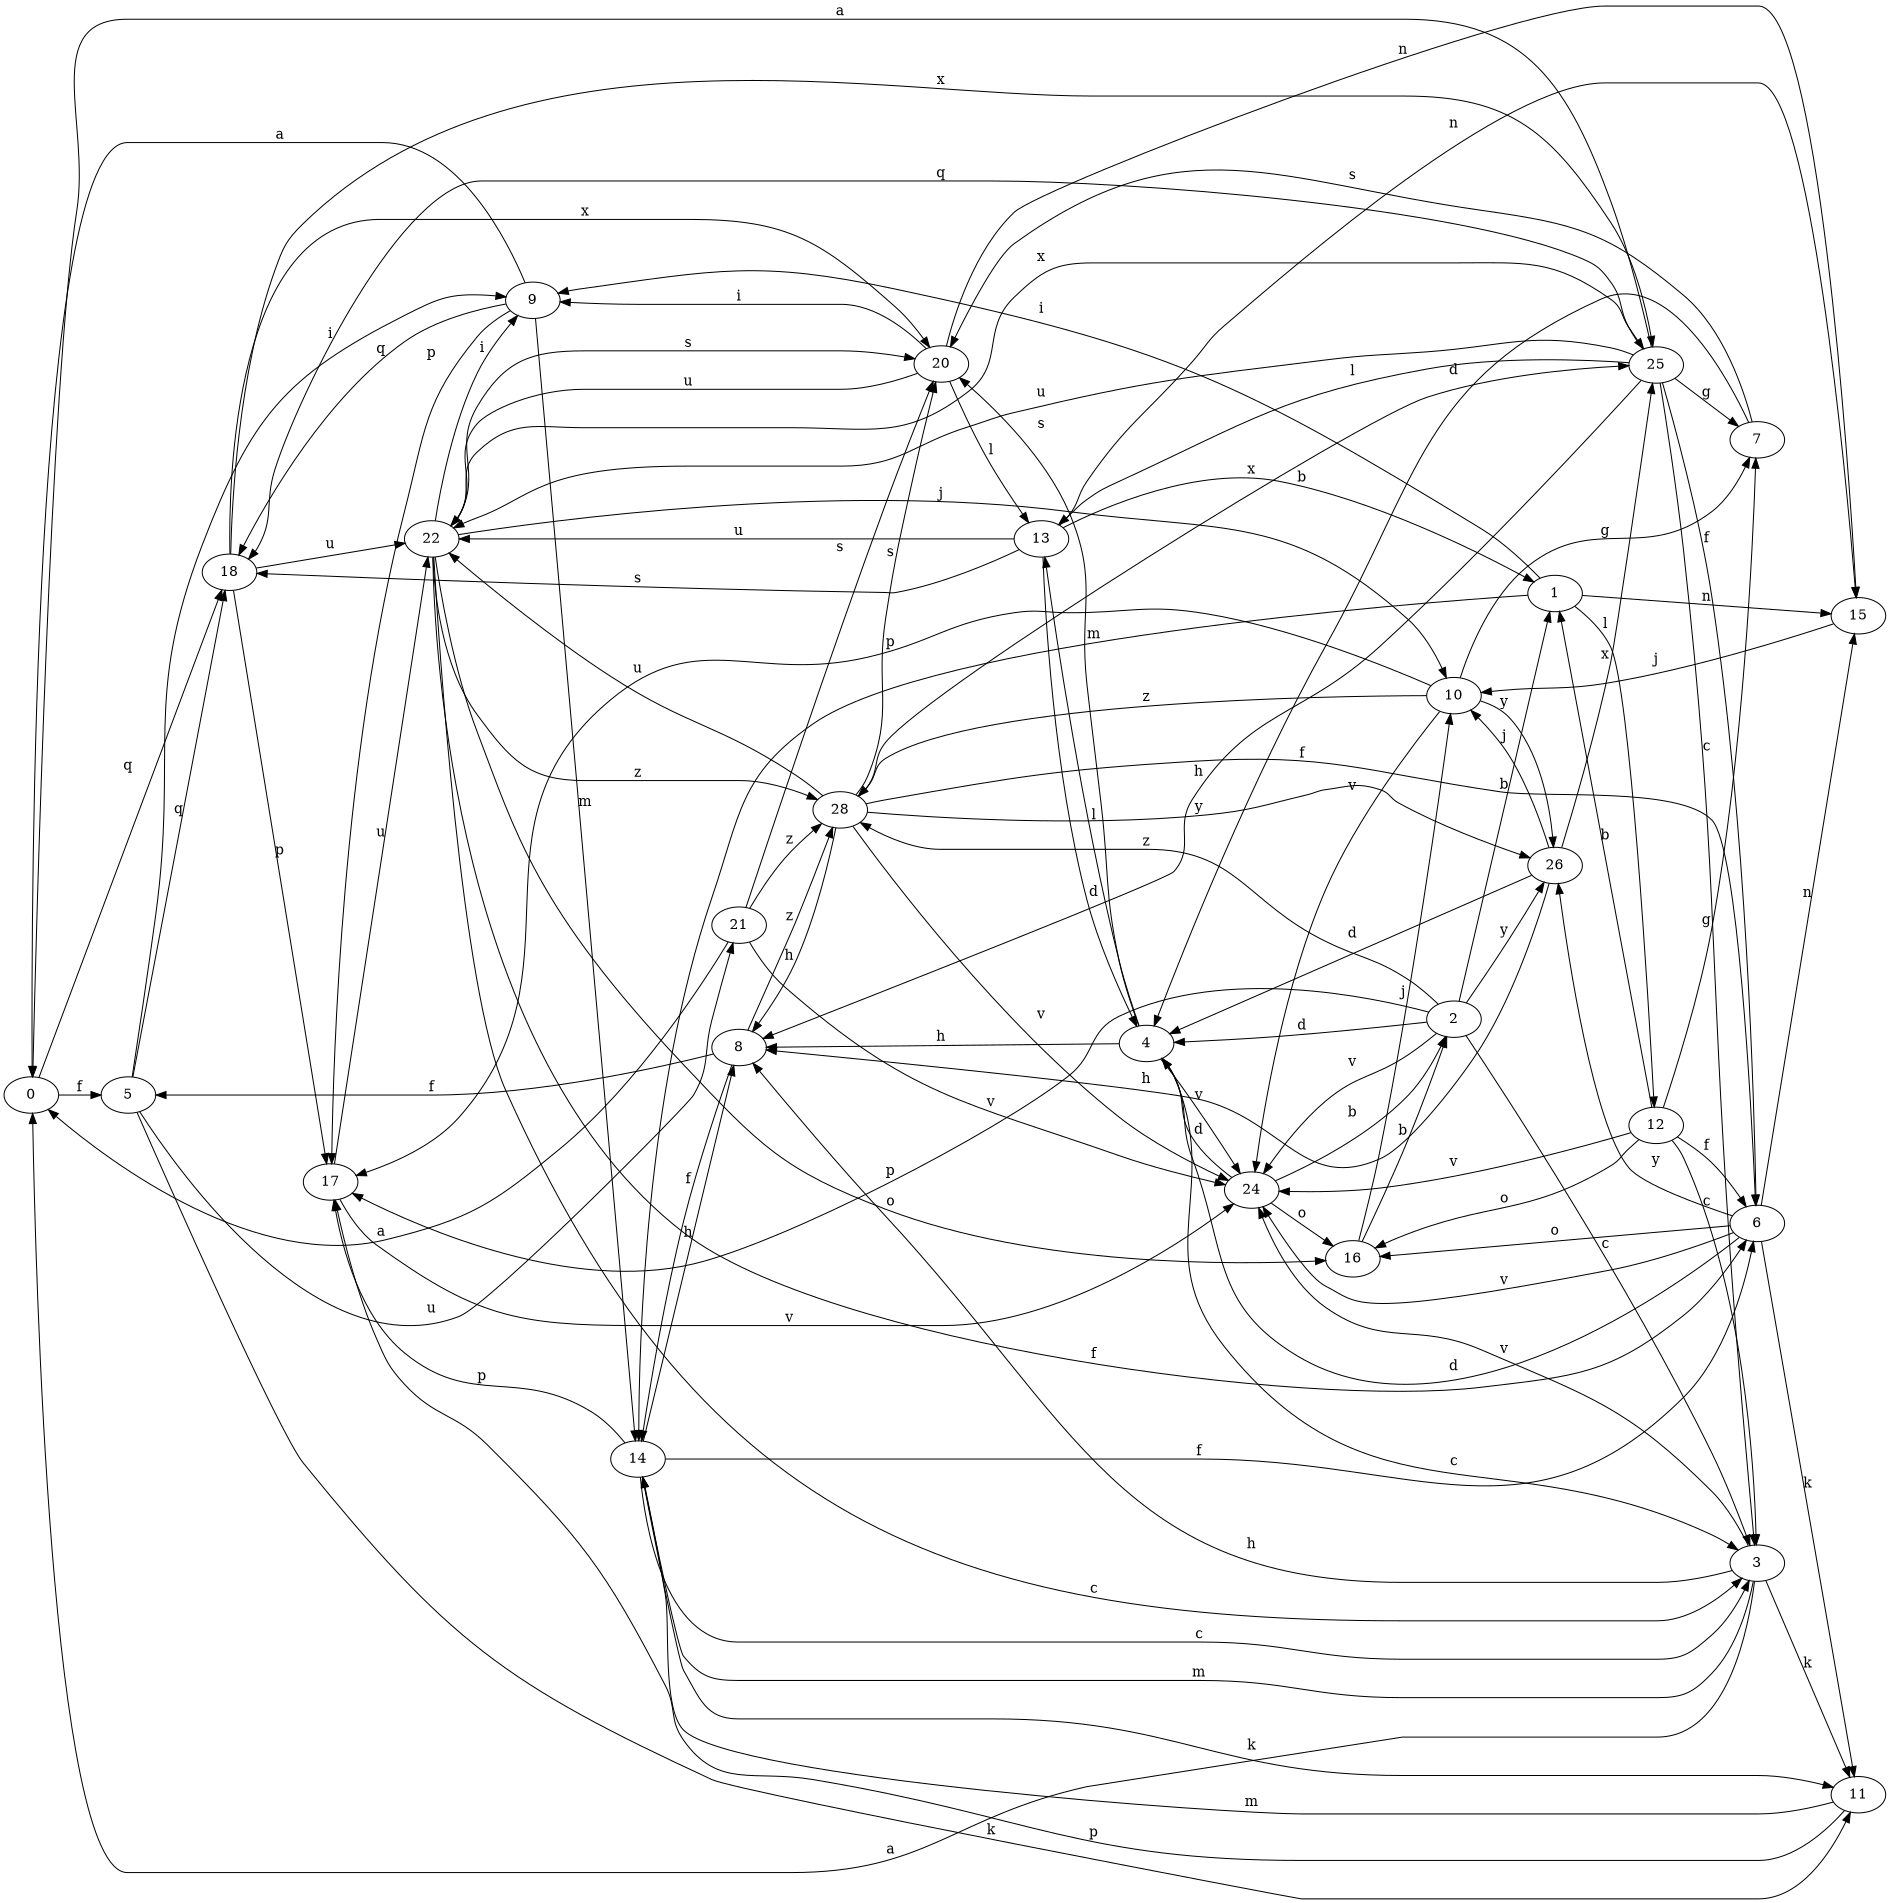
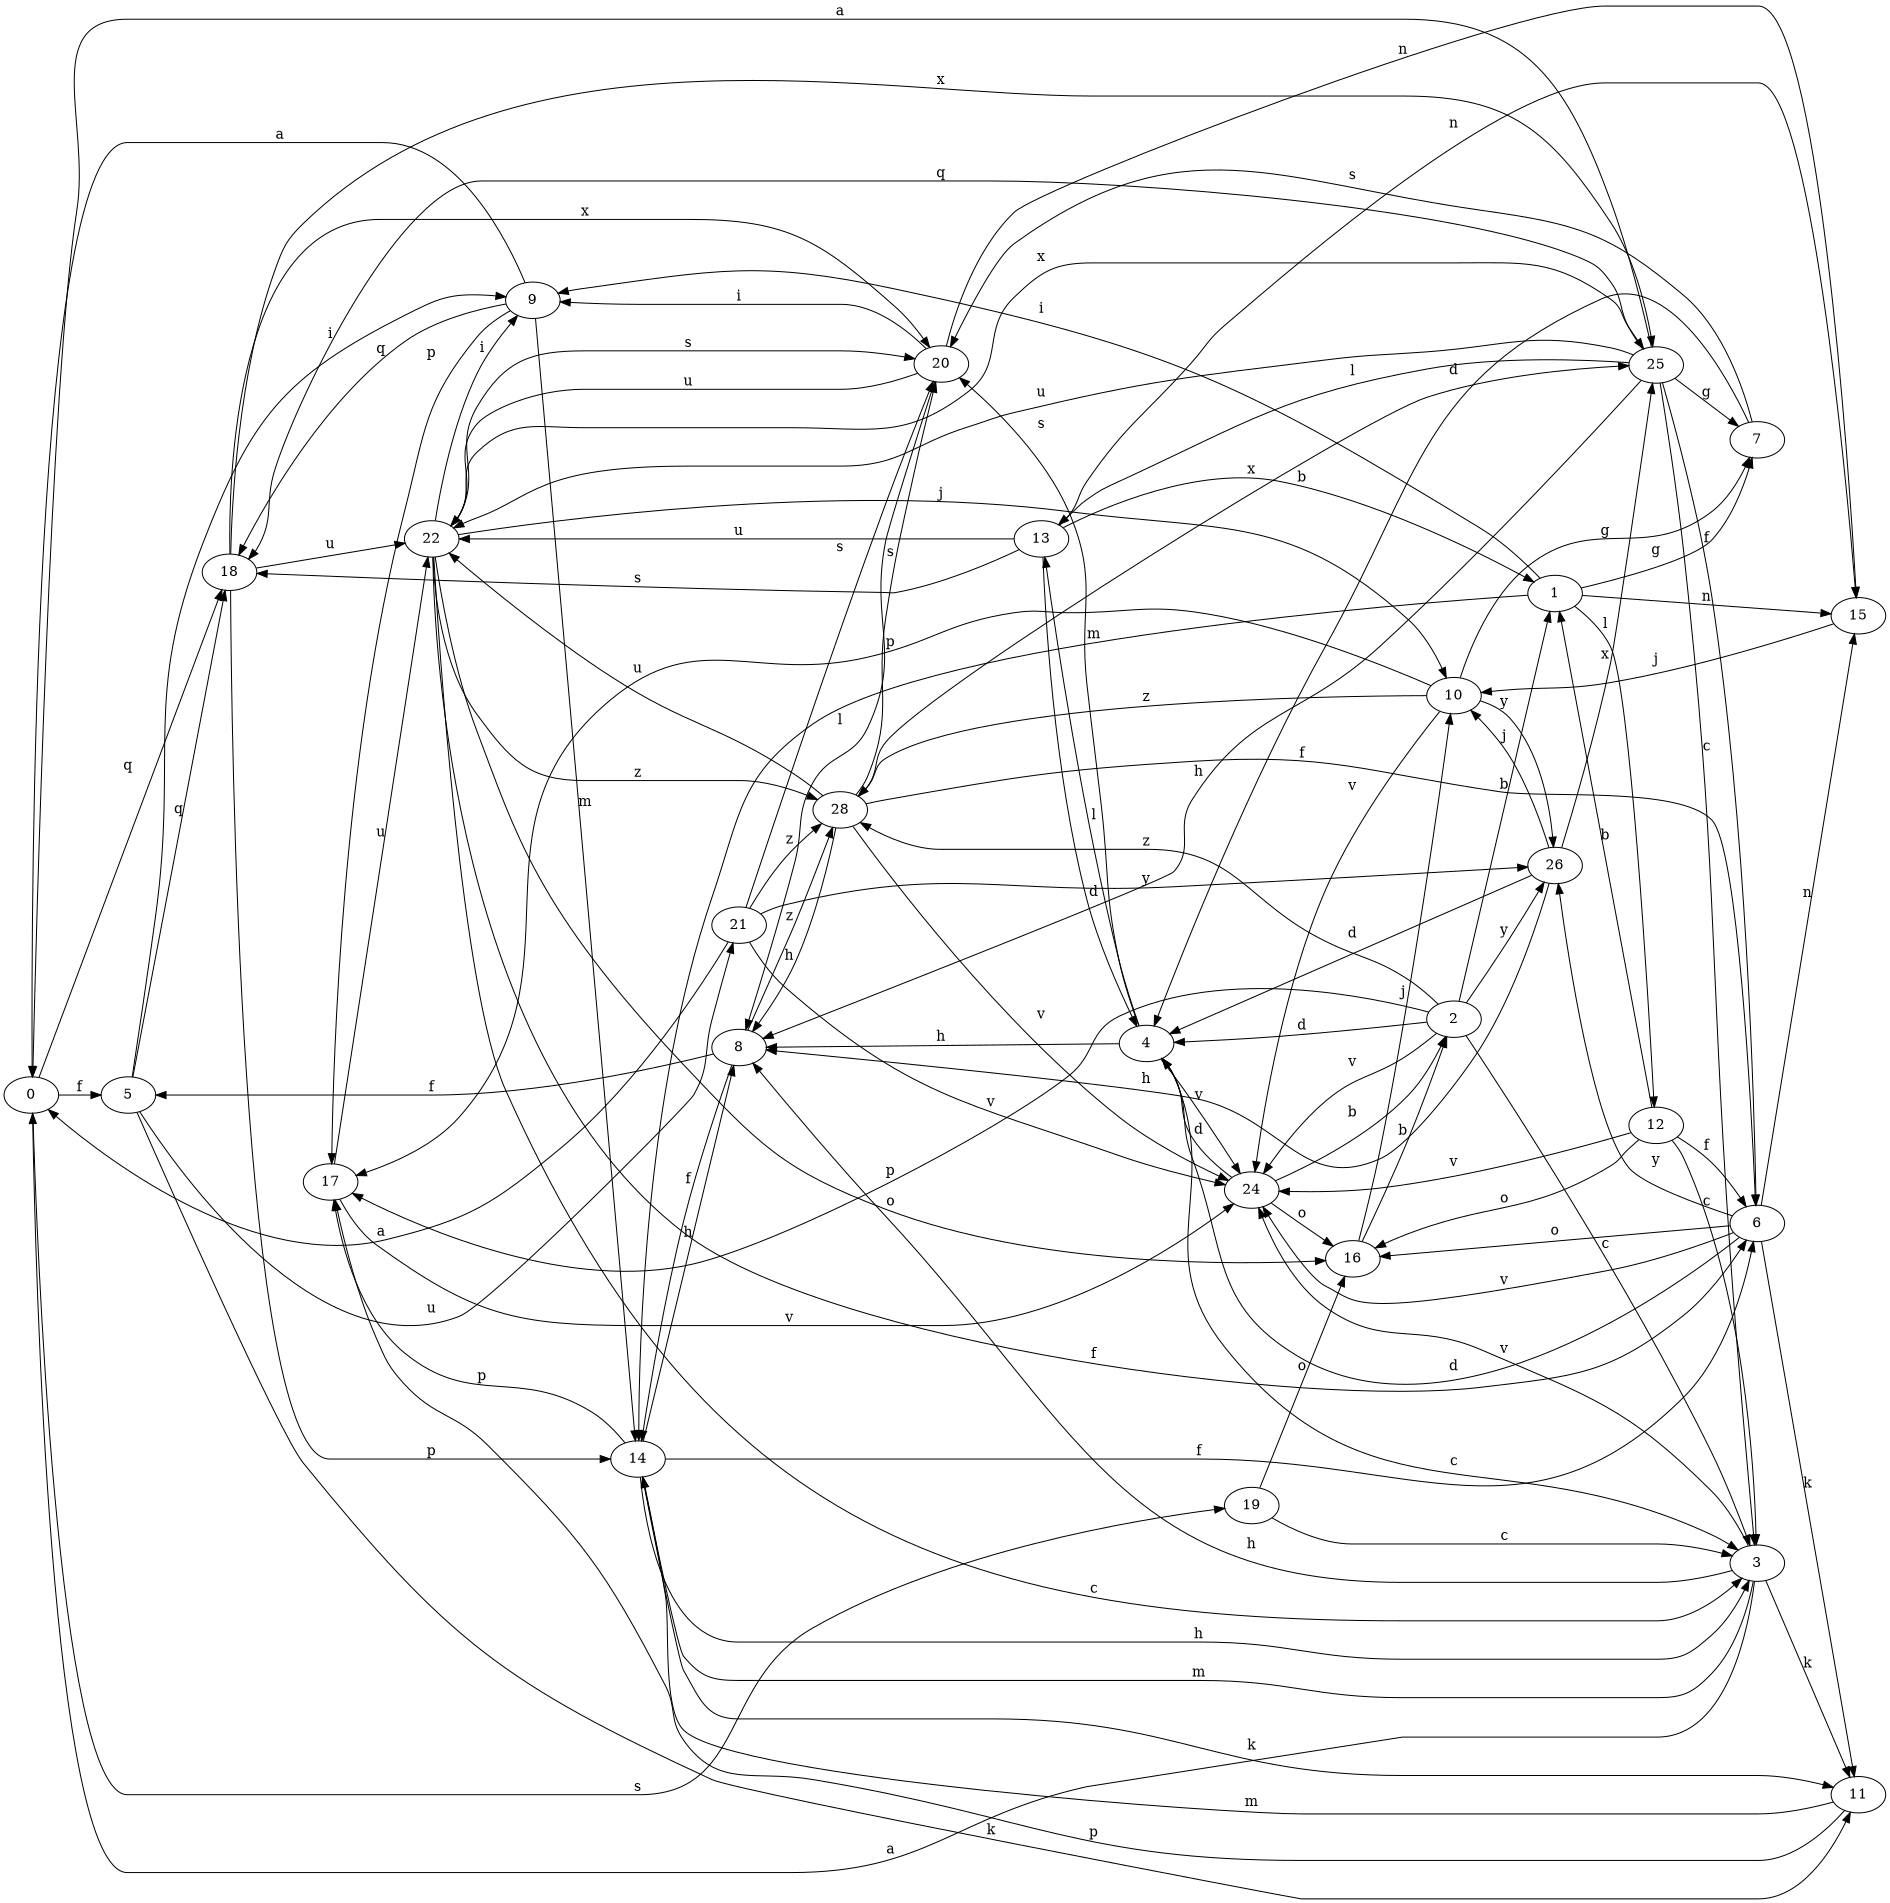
  strict digraph {
    rankdir=LR
    0
    5
    18
+   19
    9
    11
    21
    17
    20
    22
    25
    3
    16
    1
    7
    12
    14
    15
    4
    24
    6
    8
    10
    2
    26
    28
    13
    0 -> 5 [label=f]
    0 -> 18 [label=q]
+   0 -> 19 [label=s]
    5 -> 18 [label=q]
    5 -> 9 [label=i]
    5 -> 11 [label=k]
    5 -> 21 [label=u]
-   18 -> 17 [label=p]
+   18 -> 14 [label=p]
    18 -> 20 [label=x]
    18 -> 22 [label=u]
    18 -> 25 [label=x]
+   19 -> 3 [label=c]
+   19 -> 16 [label=o]
    9 -> 0 [label=a]
    9 -> 18 [label=q]
    9 -> 17 [label=p]
    9 -> 14 [label=m]
    11 -> 17 [label=p]
    11 -> 14 [label=m]
    21 -> 0 [label=a]
    21 -> 20 [label=s]
    21 -> 24 [label=v]
    21 -> 28 [label=z]
    17 -> 22 [label=u]
    17 -> 24 [label=v]
    20 -> 9 [label=i]
    20 -> 22 [label=u]
    20 -> 15 [label=n]
-   20 -> 13 [label=l]
+   20 -> 8 [label=l]
    22 -> 9 [label=i]
    22 -> 20 [label=s]
    22 -> 25 [label=x]
    22 -> 3 [label=c]
    22 -> 16 [label=o]
    22 -> 6 [label=f]
    22 -> 10 [label=j]
    22 -> 28 [label=z]
    25 -> 0 [label=a]
    25 -> 18 [label=q]
    25 -> 22 [label=u]
    25 -> 3 [label=c]
    25 -> 7 [label=g]
    25 -> 6 [label=f]
    25 -> 8 [label=h]
    25 -> 13 [label=l]
    3 -> 0 [label=a]
    3 -> 11 [label=k]
    3 -> 14 [label=m]
    3 -> 24 [label=v]
    3 -> 8 [label=h]
    16 -> 10 [label=j]
    16 -> 2 [label=b]
    1 -> 9 [label=i]
-   12 -> 7 [label=g]
+   1 -> 7 [label=g]
    1 -> 12 [label=l]
    1 -> 14 [label=m]
    1 -> 15 [label=n]
    7 -> 20 [label=s]
    7 -> 4 [label=d]
    12 -> 3 [label=c]
    12 -> 16 [label=o]
    12 -> 1 [label=b]
    12 -> 24 [label=v]
    12 -> 6 [label=f]
    14 -> 11 [label=k]
    14 -> 17 [label=p]
-   14 -> 3 [label=c]
+   14 -> 3 [label=h]
    14 -> 6 [label=f]
    14 -> 8 [label=h]
    15 -> 10 [label=j]
    4 -> 20 [label=s]
    4 -> 3 [label=c]
    4 -> 24 [label=v]
    4 -> 8 [label=h]
    4 -> 13 [label=l]
    24 -> 16 [label=o]
    24 -> 4 [label=d]
    24 -> 2 [label=b]
    6 -> 11 [label=k]
    6 -> 16 [label=o]
    6 -> 15 [label=n]
    6 -> 4 [label=d]
    6 -> 24 [label=v]
    6 -> 26 [label=y]
    8 -> 5 [label=f]
    8 -> 14 [label=f]
    8 -> 28 [label=z]
    10 -> 17 [label=p]
    10 -> 7 [label=g]
    10 -> 24 [label=v]
    10 -> 26 [label=y]
    10 -> 28 [label=z]
    2 -> 17 [label=p]
    2 -> 3 [label=c]
    2 -> 1 [label=b]
    2 -> 4 [label=d]
    2 -> 24 [label=v]
    2 -> 26 [label=y]
    2 -> 28 [label=z]
    26 -> 25 [label=x]
    26 -> 4 [label=d]
    26 -> 8 [label=h]
    26 -> 10 [label=j]
    28 -> 20 [label=s]
    28 -> 22 [label=u]
    28 -> 25 [label=x]
    28 -> 24 [label=v]
    28 -> 6 [label=f]
    28 -> 8 [label=h]
-   28 -> 26 [label=y]
+   21 -> 26 [label=y]
    13 -> 18 [label=s]
    13 -> 22 [label=u]
    13 -> 1 [label=b]
    13 -> 15 [label=n]
    13 -> 4 [label=d]
  }
